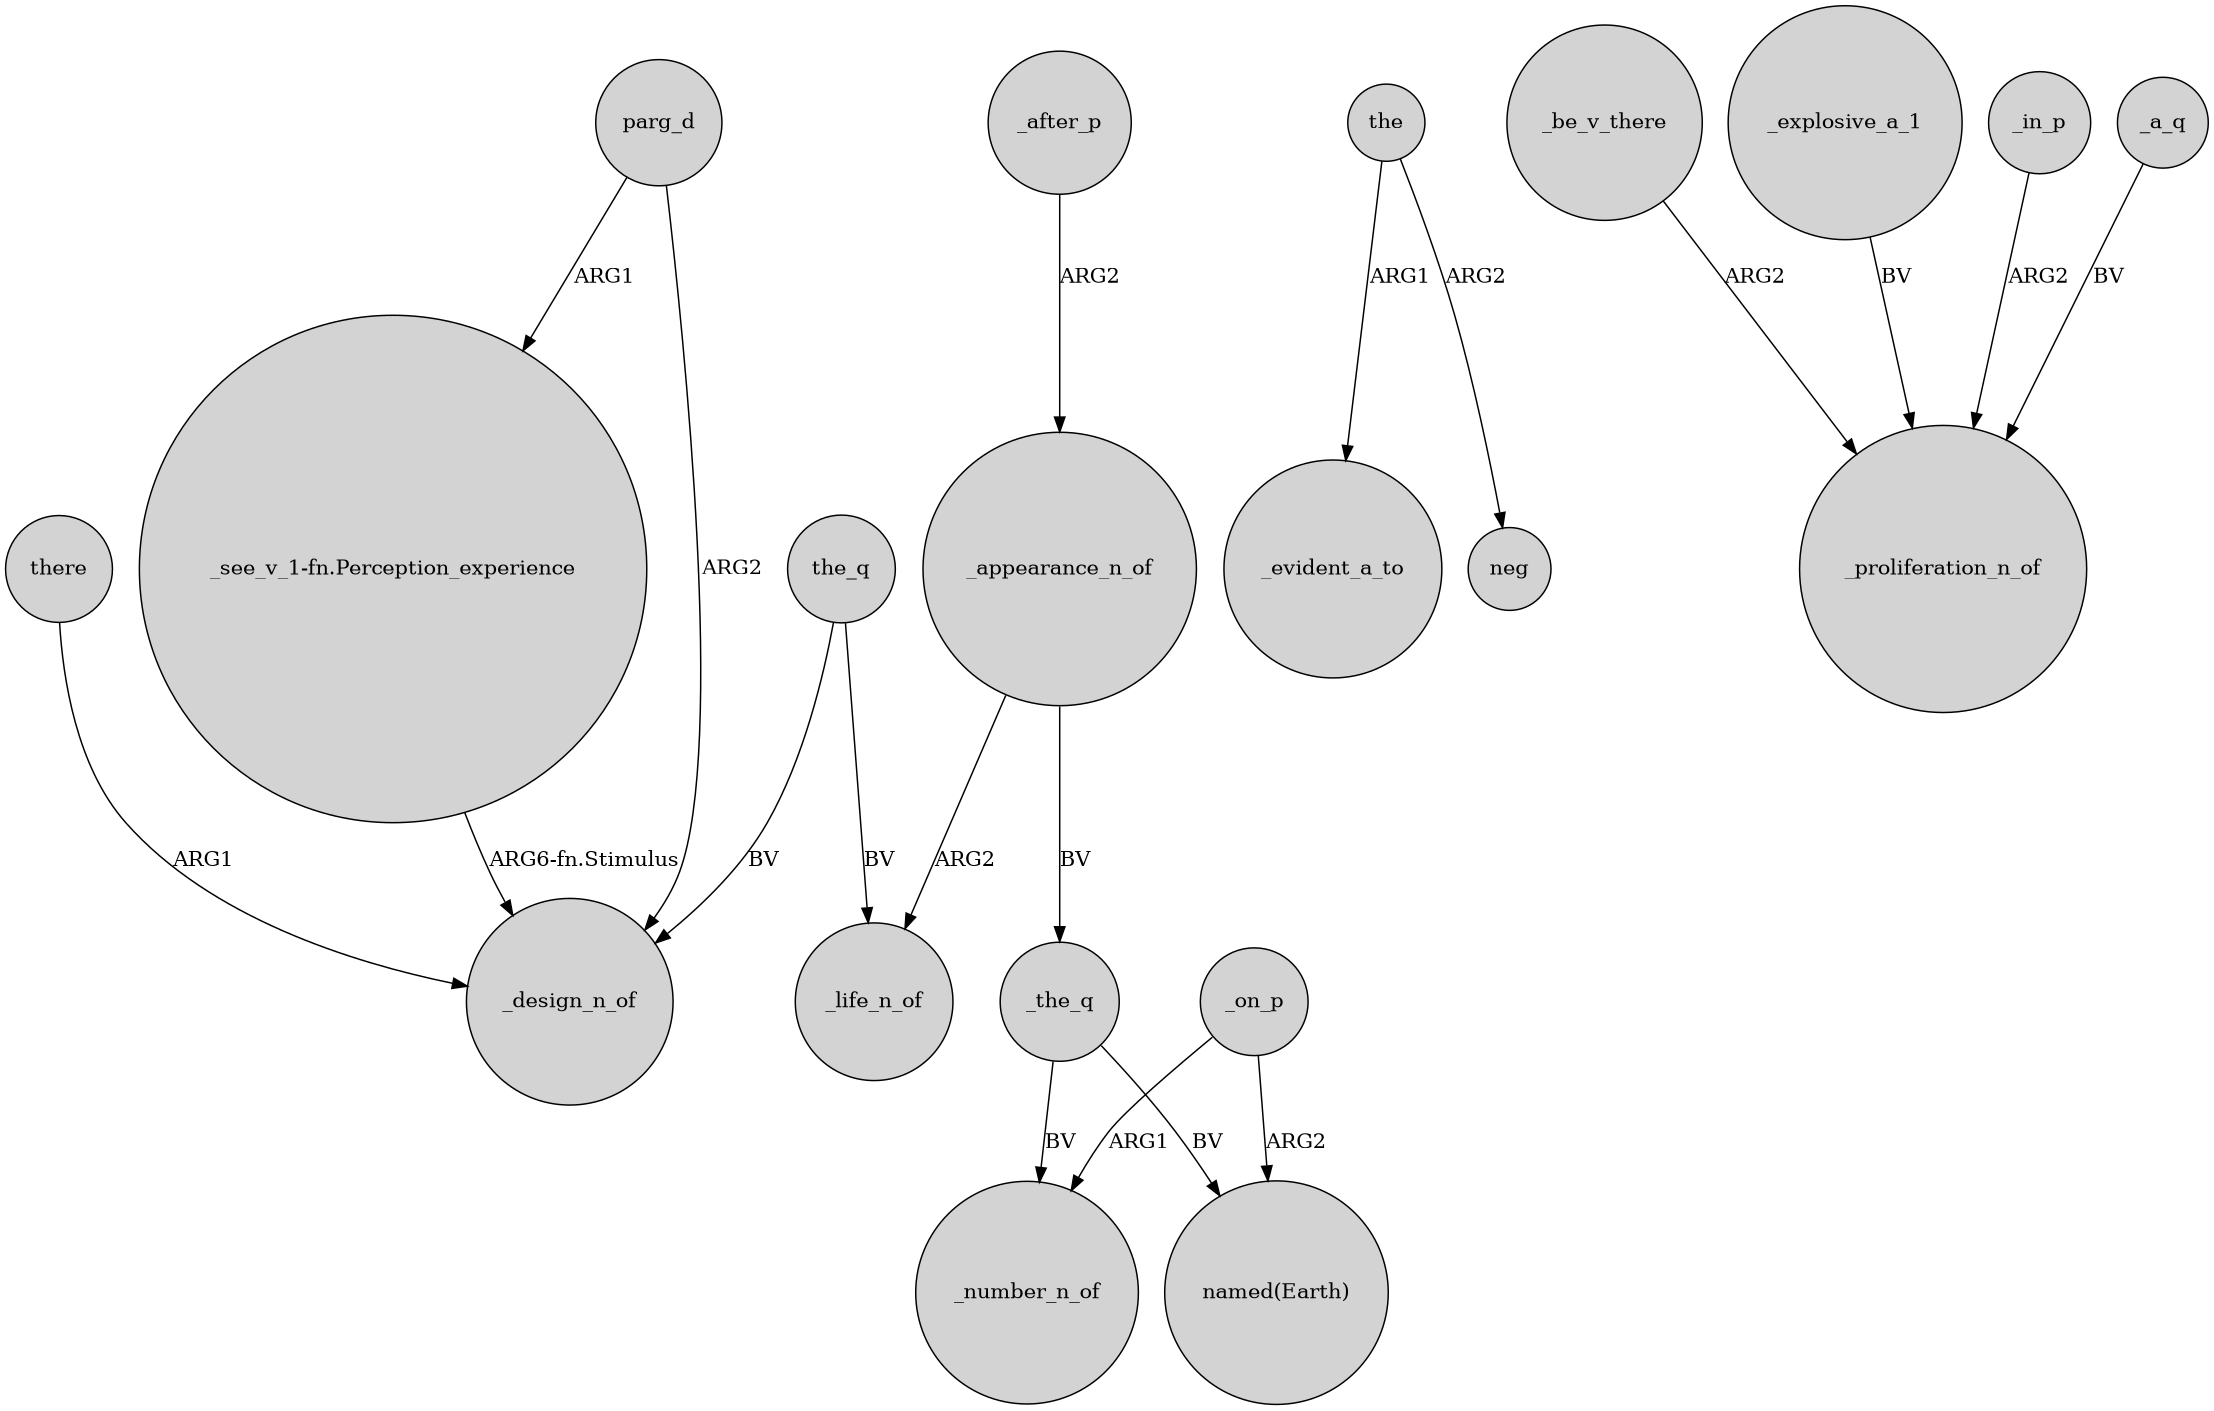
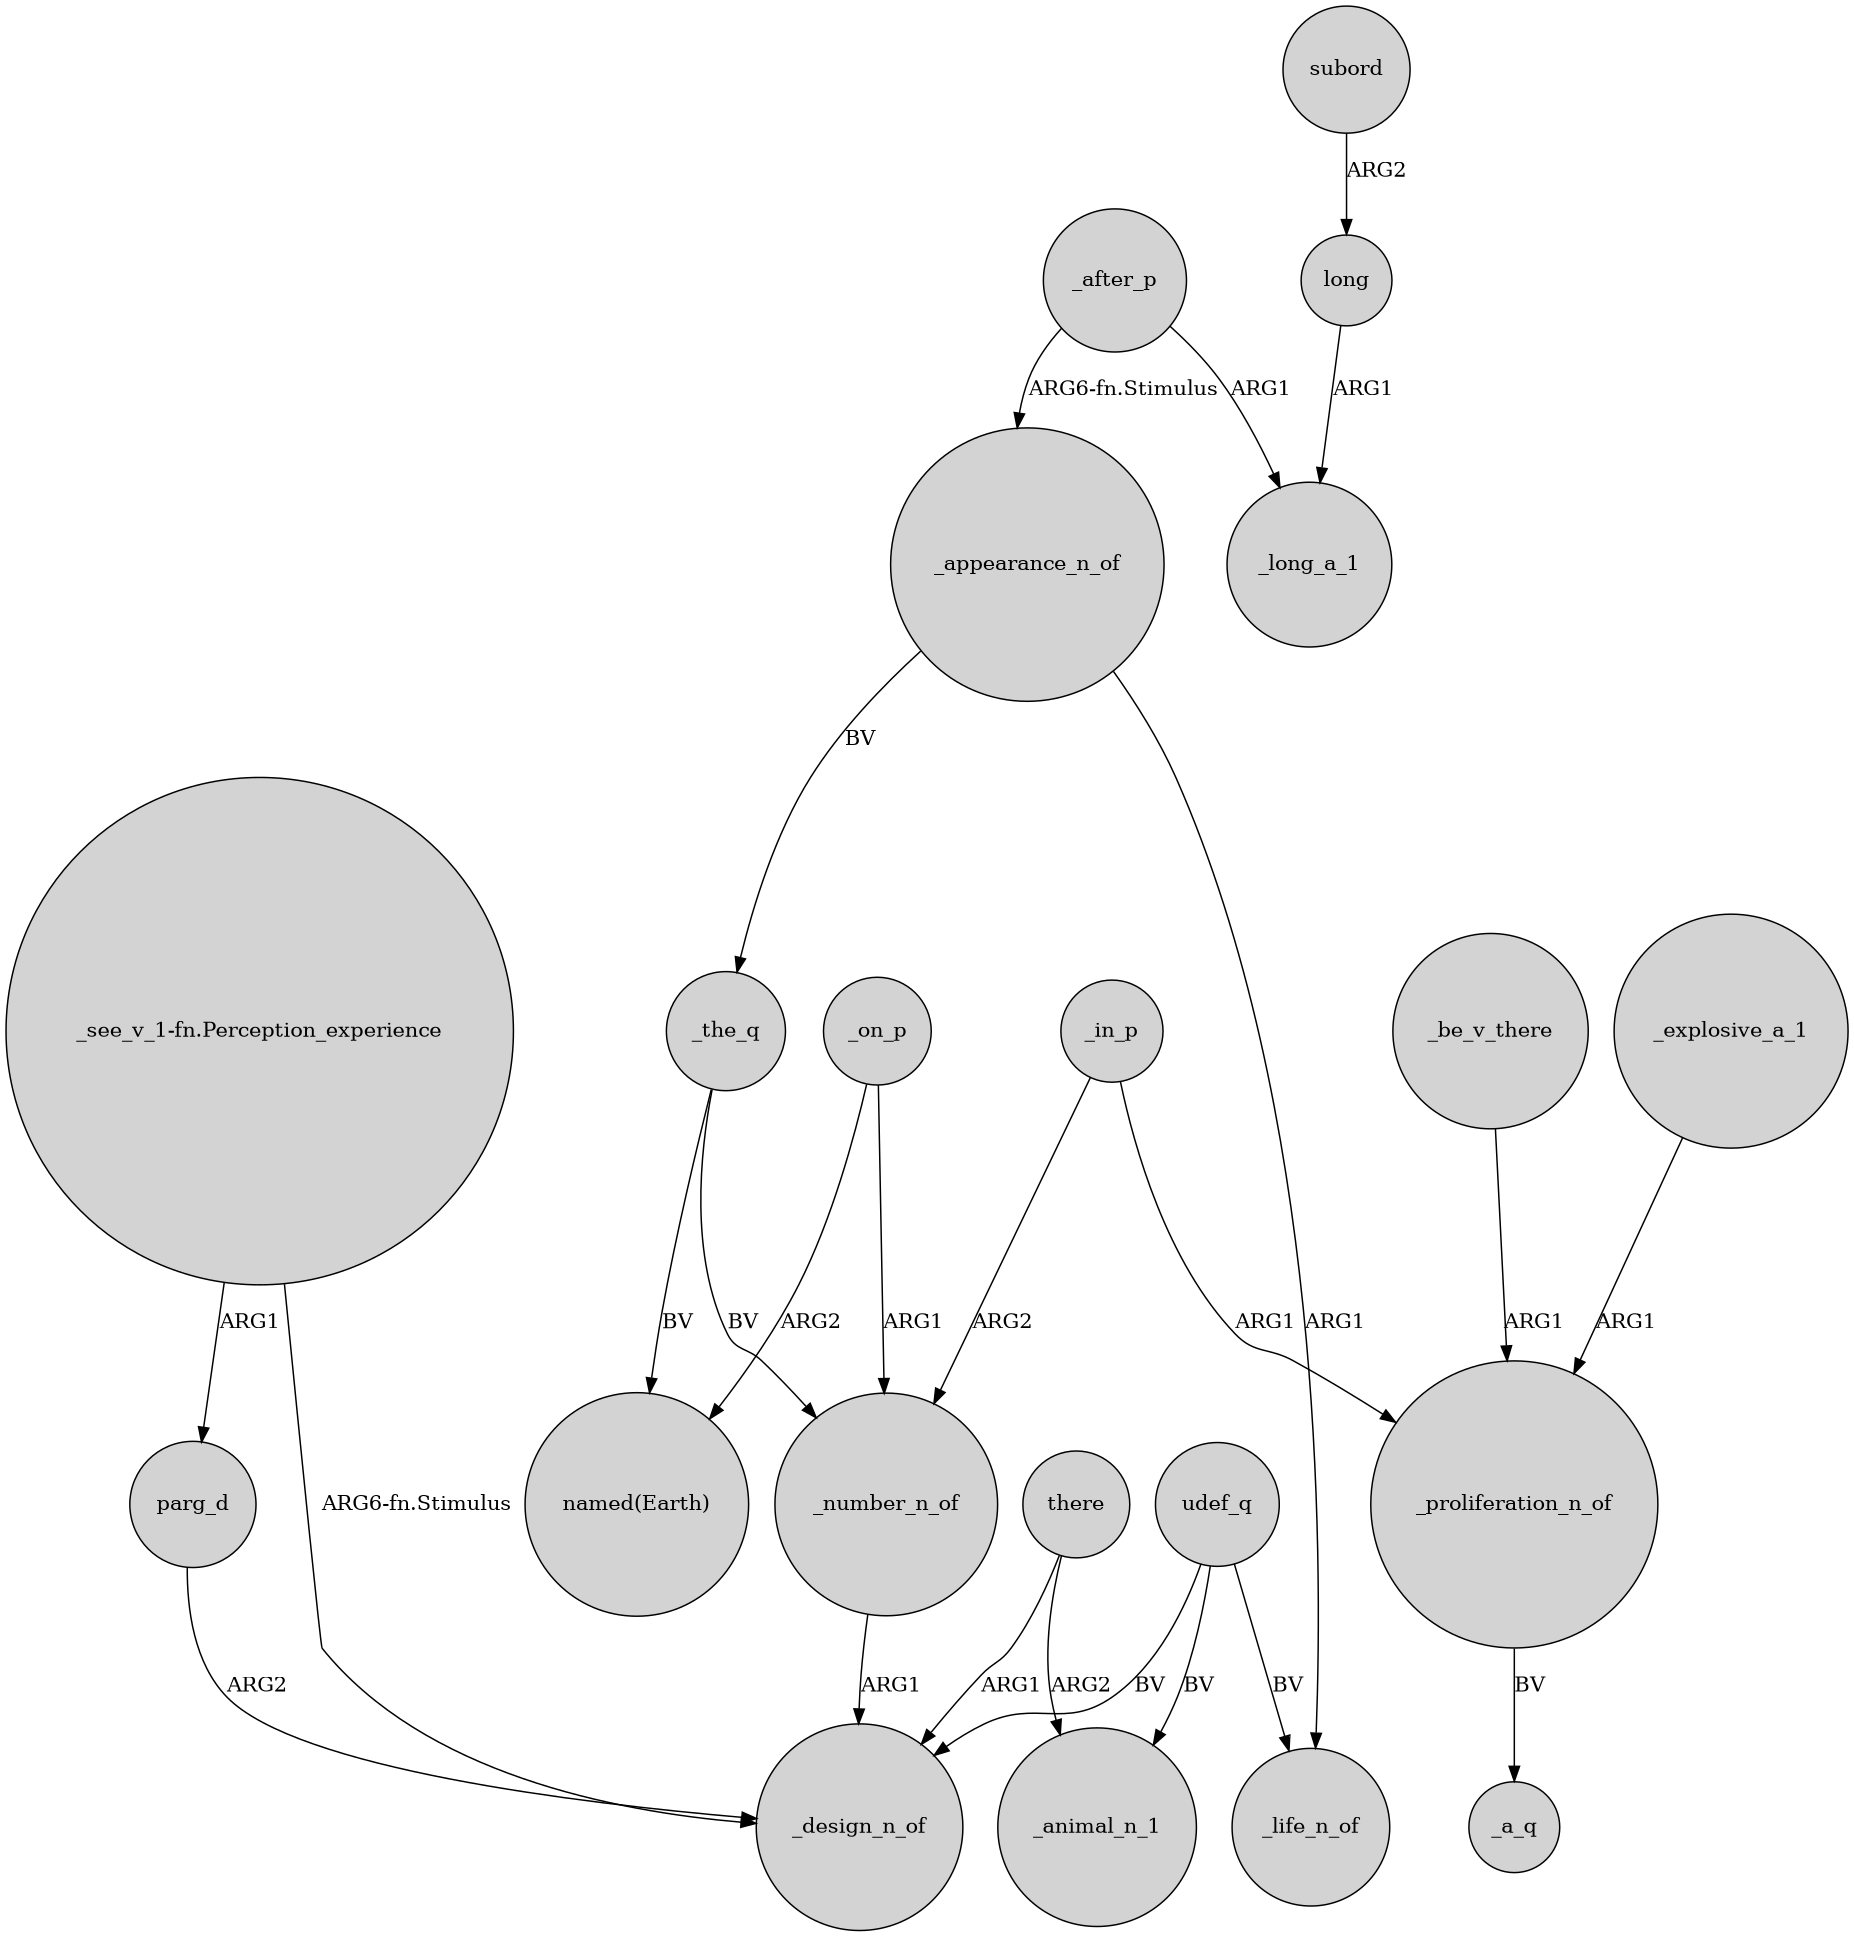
  digraph {
    node [shape=circle style=filled]
    "_see_v_1-fn.Perception_experience"
    _design_n_of
-   subord [label=the]
-   _evident_a_to
-   neg
+   subord
+   neg [label=long]
+   _long_a_1
    _be_v_there
    _proliferation_n_of
    _appearance_n_of
    _life_n_of
    _the_q
    _number_n_of
    "named(Earth)"
-   udef_q [label=the_q]
+   udef_q
+   _animal_n_1
    n16 [label=there]
    _after_p
    _explosive_a_1
    _in_p
    _a_q
    parg_d
    _on_p
    "_see_v_1-fn.Perception_experience" -> _design_n_of [label="ARG6-fn.Stimulus"]
-   subord -> _evident_a_to [label=ARG1]
    subord -> neg [label=ARG2]
-   _be_v_there -> _proliferation_n_of [label=ARG2]
-   _appearance_n_of -> _life_n_of [label=ARG2]
+   neg -> _long_a_1 [label=ARG1]
+   _be_v_there -> _proliferation_n_of [label=ARG1]
+   _appearance_n_of -> _life_n_of [label=ARG1]
    _appearance_n_of -> _the_q [label=BV]
    _the_q -> _number_n_of [label=BV]
    _the_q -> "named(Earth)" [label=BV]
+   _number_n_of -> _design_n_of [label=ARG1]
    udef_q -> _design_n_of [label=BV]
    udef_q -> _life_n_of [label=BV]
+   udef_q -> _animal_n_1 [label=BV]
    n16 -> _design_n_of [label=ARG1]
-   _after_p -> _appearance_n_of [label=ARG2]
-   _explosive_a_1 -> _proliferation_n_of [label=BV]
-   _in_p -> _proliferation_n_of [label=ARG2]
-   _a_q -> _proliferation_n_of [label=BV]
-   parg_d -> "_see_v_1-fn.Perception_experience" [label=ARG1]
+   n16 -> _animal_n_1 [label=ARG2]
+   _after_p -> _long_a_1 [label=ARG1]
+   _after_p -> _appearance_n_of [label="ARG6-fn.Stimulus"]
+   _explosive_a_1 -> _proliferation_n_of [label=ARG1]
+   _in_p -> _proliferation_n_of [label=ARG1]
+   _in_p -> _number_n_of [label=ARG2]
+   _proliferation_n_of -> _a_q [label=BV]
+   "_see_v_1-fn.Perception_experience" -> parg_d [label=ARG1]
    parg_d -> _design_n_of [label=ARG2]
    _on_p -> _number_n_of [label=ARG1]
    _on_p -> "named(Earth)" [label=ARG2]
  }
